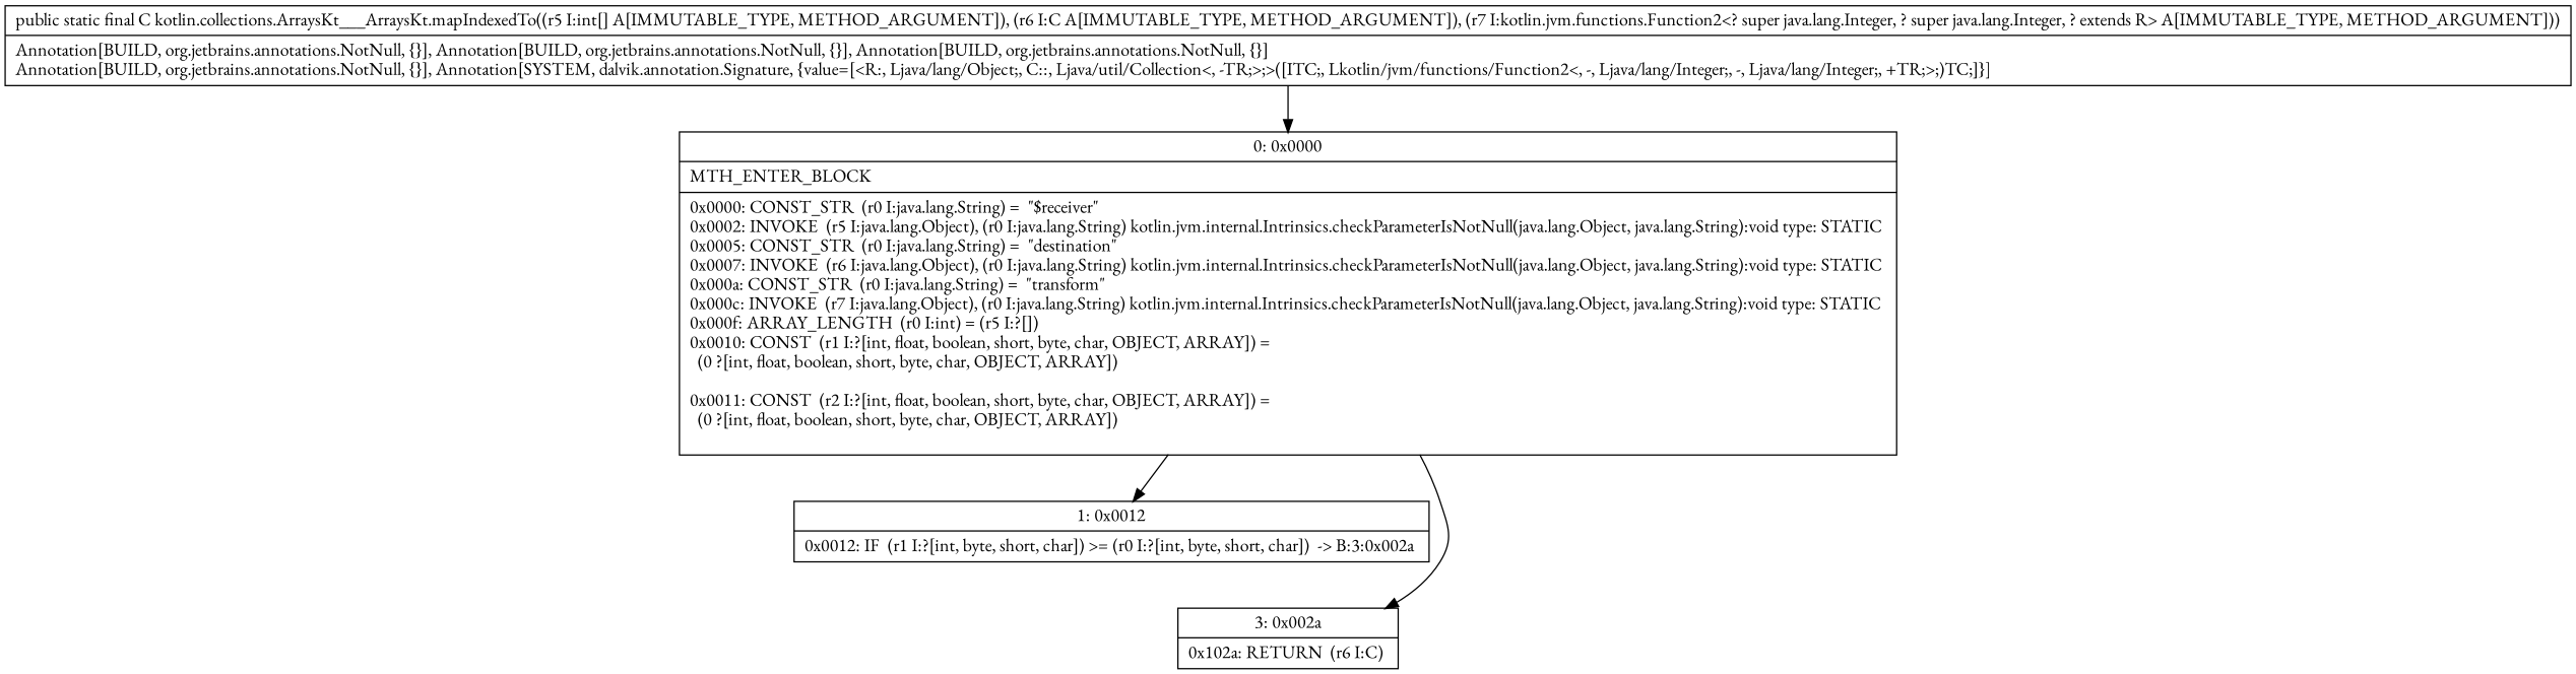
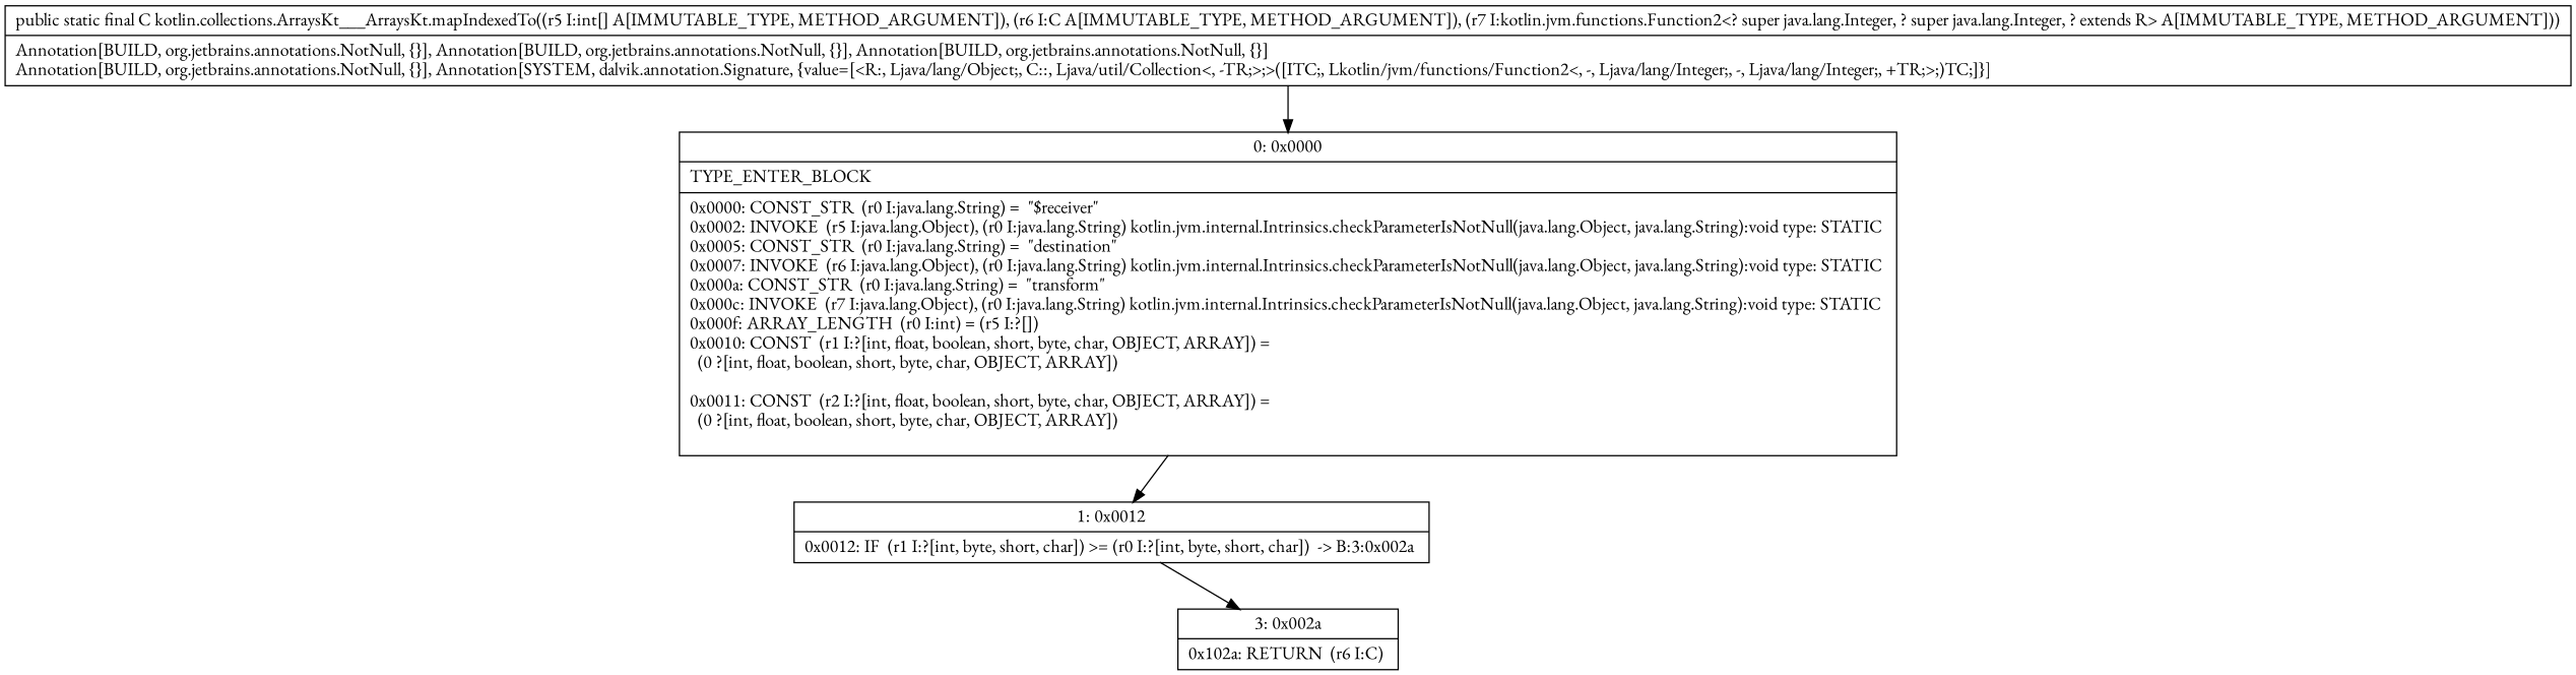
  digraph {
    fontname="EB Garamond"
    node [fontname="EB Garamond" shape=record]
    edge [fontname="EB Garamond"]
-   n1 [label="{0\:\ 0x0000|MTH_ENTER_BLOCK\l|0x0000: CONST_STR  (r0 I:java.lang.String) =  \"$receiver\" \l0x0002: INVOKE  (r5 I:java.lang.Object), (r0 I:java.lang.String) kotlin.jvm.internal.Intrinsics.checkParameterIsNotNull(java.lang.Object, java.lang.String):void type: STATIC \l0x0005: CONST_STR  (r0 I:java.lang.String) =  \"destination\" \l0x0007: INVOKE  (r6 I:java.lang.Object), (r0 I:java.lang.String) kotlin.jvm.internal.Intrinsics.checkParameterIsNotNull(java.lang.Object, java.lang.String):void type: STATIC \l0x000a: CONST_STR  (r0 I:java.lang.String) =  \"transform\" \l0x000c: INVOKE  (r7 I:java.lang.Object), (r0 I:java.lang.String) kotlin.jvm.internal.Intrinsics.checkParameterIsNotNull(java.lang.Object, java.lang.String):void type: STATIC \l0x000f: ARRAY_LENGTH  (r0 I:int) = (r5 I:?[]) \l0x0010: CONST  (r1 I:?[int, float, boolean, short, byte, char, OBJECT, ARRAY]) = \l  (0 ?[int, float, boolean, short, byte, char, OBJECT, ARRAY])\l \l0x0011: CONST  (r2 I:?[int, float, boolean, short, byte, char, OBJECT, ARRAY]) = \l  (0 ?[int, float, boolean, short, byte, char, OBJECT, ARRAY])\l \l}"]
+   n1 [label="{0\:\ 0x0000|TYPE_ENTER_BLOCK\l|0x0000: CONST_STR  (r0 I:java.lang.String) =  \"$receiver\" \l0x0002: INVOKE  (r5 I:java.lang.Object), (r0 I:java.lang.String) kotlin.jvm.internal.Intrinsics.checkParameterIsNotNull(java.lang.Object, java.lang.String):void type: STATIC \l0x0005: CONST_STR  (r0 I:java.lang.String) =  \"destination\" \l0x0007: INVOKE  (r6 I:java.lang.Object), (r0 I:java.lang.String) kotlin.jvm.internal.Intrinsics.checkParameterIsNotNull(java.lang.Object, java.lang.String):void type: STATIC \l0x000a: CONST_STR  (r0 I:java.lang.String) =  \"transform\" \l0x000c: INVOKE  (r7 I:java.lang.Object), (r0 I:java.lang.String) kotlin.jvm.internal.Intrinsics.checkParameterIsNotNull(java.lang.Object, java.lang.String):void type: STATIC \l0x000f: ARRAY_LENGTH  (r0 I:int) = (r5 I:?[]) \l0x0010: CONST  (r1 I:?[int, float, boolean, short, byte, char, OBJECT, ARRAY]) = \l  (0 ?[int, float, boolean, short, byte, char, OBJECT, ARRAY])\l \l0x0011: CONST  (r2 I:?[int, float, boolean, short, byte, char, OBJECT, ARRAY]) = \l  (0 ?[int, float, boolean, short, byte, char, OBJECT, ARRAY])\l \l}"]
    n2 [label="{1\:\ 0x0012|0x0012: IF  (r1 I:?[int, byte, short, char]) \>= (r0 I:?[int, byte, short, char])  \-\> B:3:0x002a \l}"]
    n3 [label="{3\:\ 0x002a|0x102a: RETURN  (r6 I:C) \l}"]
    n4 [label="{public static final C kotlin.collections.ArraysKt___ArraysKt.mapIndexedTo((r5 I:int[] A[IMMUTABLE_TYPE, METHOD_ARGUMENT]), (r6 I:C A[IMMUTABLE_TYPE, METHOD_ARGUMENT]), (r7 I:kotlin.jvm.functions.Function2\<? super java.lang.Integer, ? super java.lang.Integer, ? extends R\> A[IMMUTABLE_TYPE, METHOD_ARGUMENT]))  | Annotation[BUILD, org.jetbrains.annotations.NotNull, \{\}], Annotation[BUILD, org.jetbrains.annotations.NotNull, \{\}], Annotation[BUILD, org.jetbrains.annotations.NotNull, \{\}]\lAnnotation[BUILD, org.jetbrains.annotations.NotNull, \{\}], Annotation[SYSTEM, dalvik.annotation.Signature, \{value=[\<R:, Ljava\/lang\/Object;, C::, Ljava\/util\/Collection\<, \-TR;\>;\>([ITC;, Lkotlin\/jvm\/functions\/Function2\<, \-, Ljava\/lang\/Integer;, \-, Ljava\/lang\/Integer;, +TR;\>;)TC;]\}]\l}"]
    n1 -> n2
-   n1 -> n3
+   n2 -> n3
    n4 -> n1
  }
